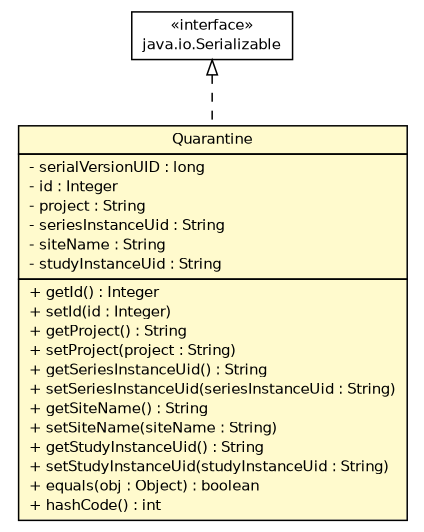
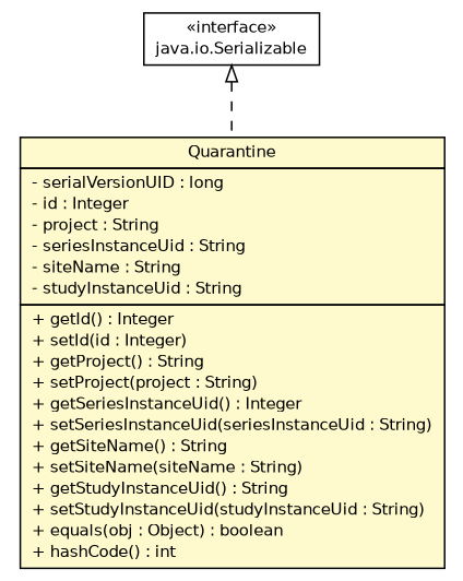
  digraph {
    node [fontcolor=black fontname=Helvetica fontsize=10.0 shape=plaintext]
-   n1 [label=<<table border="0" cellborder="1" cellspacing="0" cellpadding="2" port="p" bgcolor="lemonChiffon" href="./Quarantine.html"> 		<tr><td><table border="0" cellspacing="0" cellpadding="1"> 			<tr><td> Quarantine </td></tr> 		</table></td></tr> 		<tr><td><table border="0" cellspacing="0" cellpadding="1"> 			<tr><td align="left"> - serialVersionUID : long </td></tr> 			<tr><td align="left"> - id : Integer </td></tr> 			<tr><td align="left"> - project : String </td></tr> 			<tr><td align="left"> - seriesInstanceUid : String </td></tr> 			<tr><td align="left"> - siteName : String </td></tr> 			<tr><td align="left"> - studyInstanceUid : String </td></tr> 		</table></td></tr> 		<tr><td><table border="0" cellspacing="0" cellpadding="1"> 			<tr><td align="left"> + getId() : Integer </td></tr> 			<tr><td align="left"> + setId(id : Integer) </td></tr> 			<tr><td align="left"> + getProject() : String </td></tr> 			<tr><td align="left"> + setProject(project : String) </td></tr> 			<tr><td align="left"> + getSeriesInstanceUid() : String </td></tr> 			<tr><td align="left"> + setSeriesInstanceUid(seriesInstanceUid : String) </td></tr> 			<tr><td align="left"> + getSiteName() : String </td></tr> 			<tr><td align="left"> + setSiteName(siteName : String) </td></tr> 			<tr><td align="left"> + getStudyInstanceUid() : String </td></tr> 			<tr><td align="left"> + setStudyInstanceUid(studyInstanceUid : String) </td></tr> 			<tr><td align="left"> + equals(obj : Object) : boolean </td></tr> 			<tr><td align="left"> + hashCode() : int </td></tr> 		</table></td></tr> 		</table>>]
+   n1 [label=<<table border="0" cellborder="1" cellspacing="0" cellpadding="2" port="p" bgcolor="lemonChiffon" href="./Quarantine.html"> 		<tr><td><table border="0" cellspacing="0" cellpadding="1"> 			<tr><td> Quarantine </td></tr> 		</table></td></tr> 		<tr><td><table border="0" cellspacing="0" cellpadding="1"> 			<tr><td align="left"> - serialVersionUID : long </td></tr> 			<tr><td align="left"> - id : Integer </td></tr> 			<tr><td align="left"> - project : String </td></tr> 			<tr><td align="left"> - seriesInstanceUid : String </td></tr> 			<tr><td align="left"> - siteName : String </td></tr> 			<tr><td align="left"> - studyInstanceUid : String </td></tr> 		</table></td></tr> 		<tr><td><table border="0" cellspacing="0" cellpadding="1"> 			<tr><td align="left"> + getId() : Integer </td></tr> 			<tr><td align="left"> + setId(id : Integer) </td></tr> 			<tr><td align="left"> + getProject() : String </td></tr> 			<tr><td align="left"> + setProject(project : String) </td></tr> 			<tr><td align="left"> + getSeriesInstanceUid() : Integer </td></tr> 			<tr><td align="left"> + setSeriesInstanceUid(seriesInstanceUid : String) </td></tr> 			<tr><td align="left"> + getSiteName() : String </td></tr> 			<tr><td align="left"> + setSiteName(siteName : String) </td></tr> 			<tr><td align="left"> + getStudyInstanceUid() : String </td></tr> 			<tr><td align="left"> + setStudyInstanceUid(studyInstanceUid : String) </td></tr> 			<tr><td align="left"> + equals(obj : Object) : boolean </td></tr> 			<tr><td align="left"> + hashCode() : int </td></tr> 		</table></td></tr> 		</table>>]
    n2 [label=<<table border="0" cellborder="1" cellspacing="0" cellpadding="2" port="p" href="http://java.sun.com/j2se/1.4.2/docs/api/java/io/Serializable.html"> 		<tr><td><table border="0" cellspacing="0" cellpadding="1"> 			<tr><td> &laquo;interface&raquo; </td></tr> 			<tr><td> java.io.Serializable </td></tr> 		</table></td></tr> 		</table>>]
    n2 -> n1 [arrowtail=empty dir=back fontname=Helvetica fontsize=10 headport=p labelfontname=Helvetica labelfontsize=10 style=dashed tailport=p]
  }
